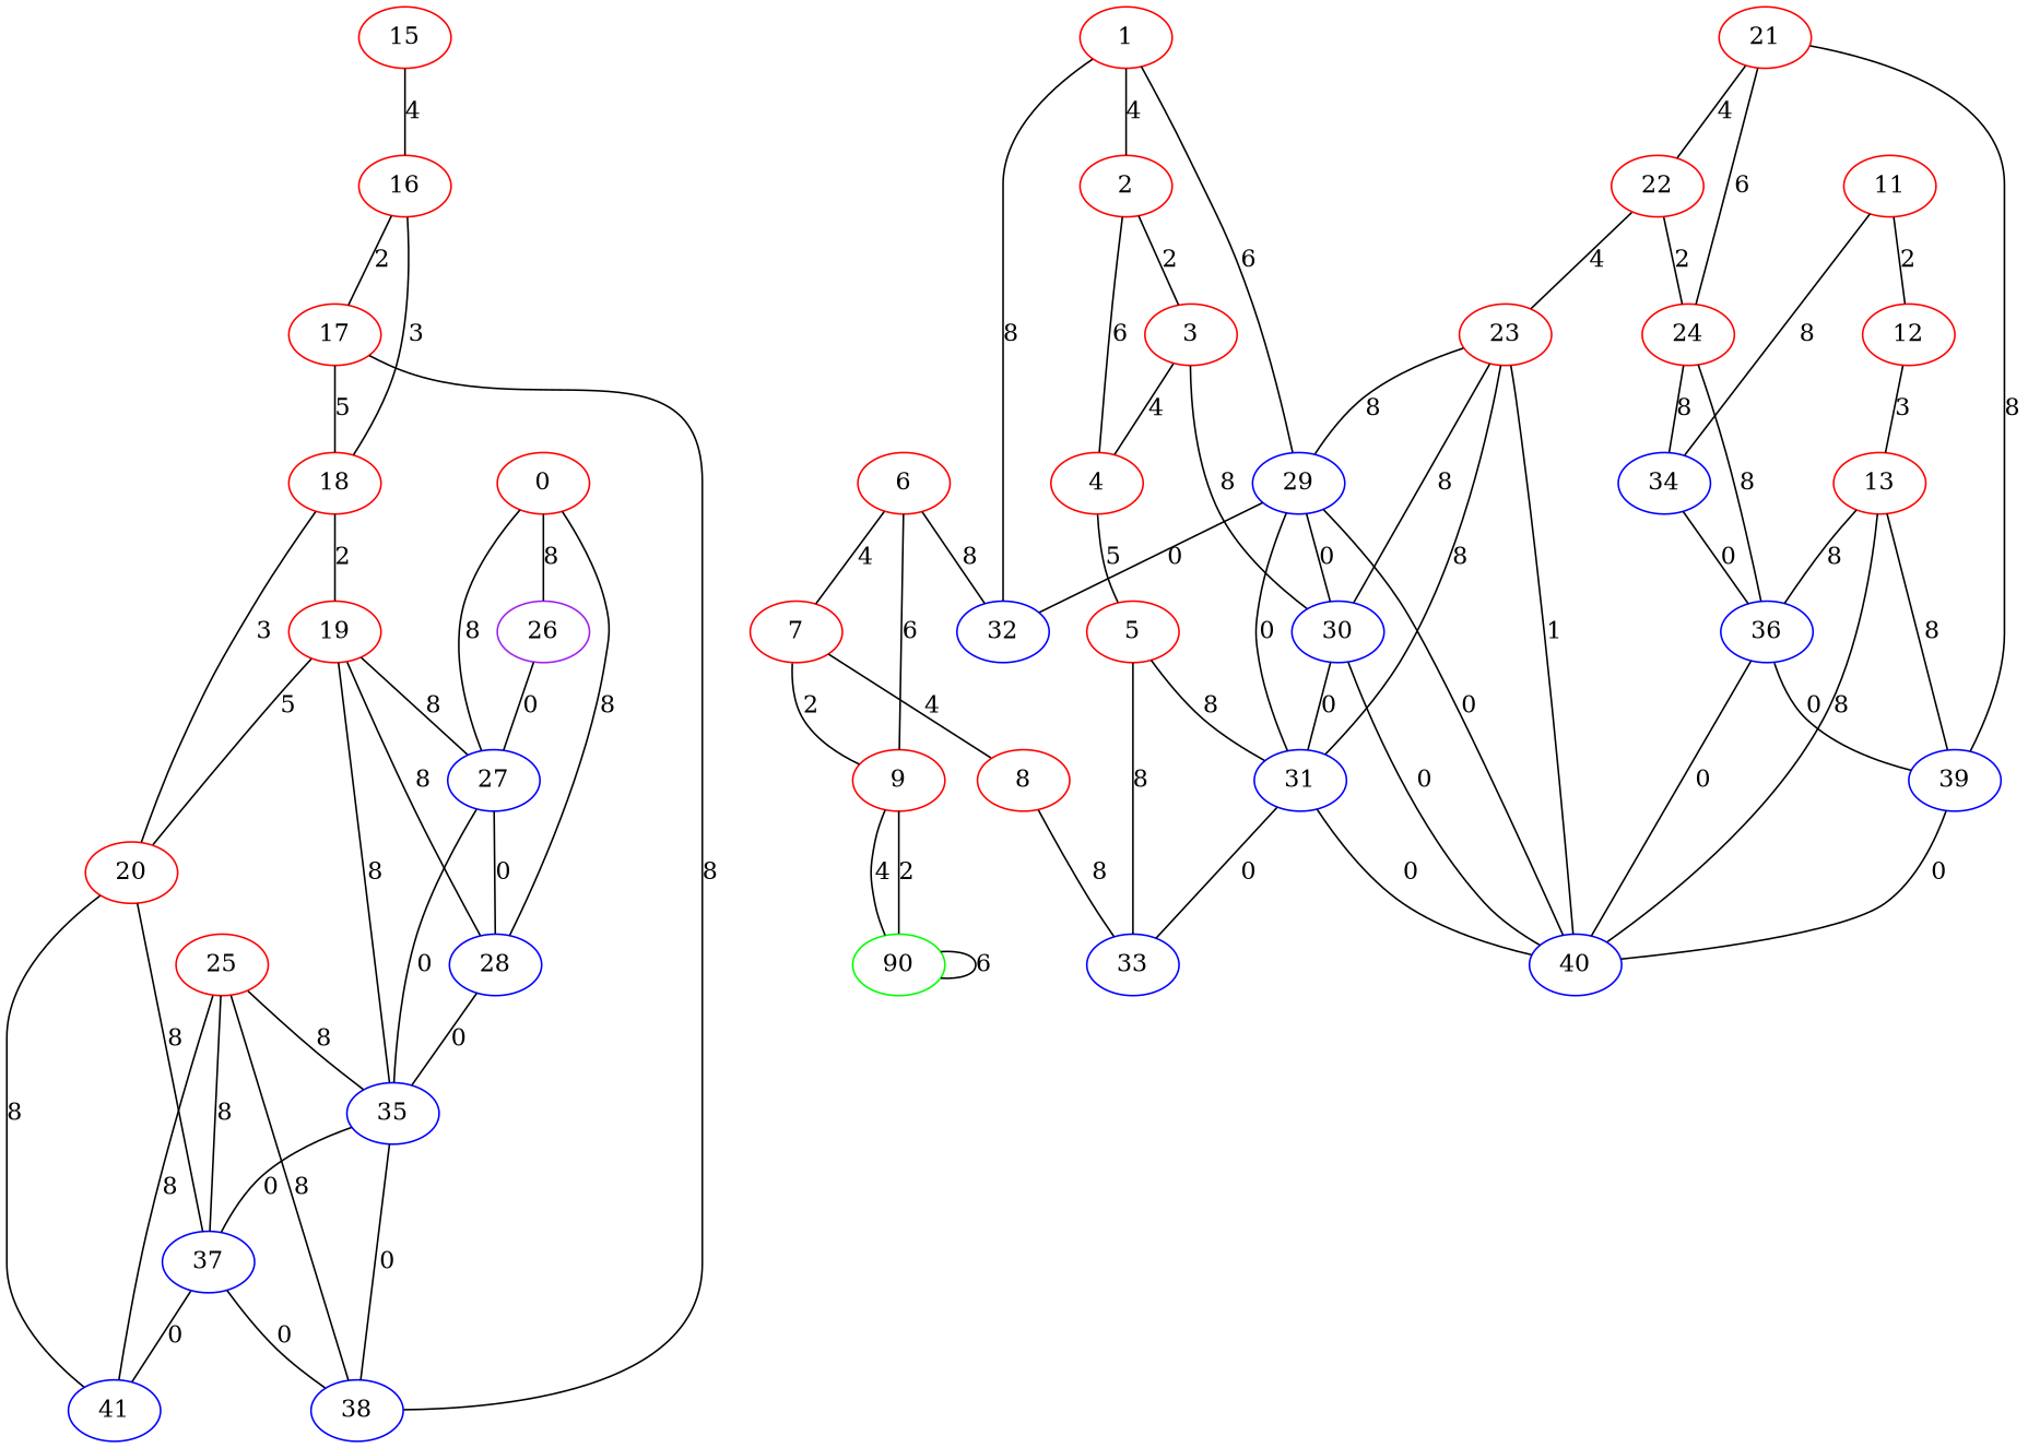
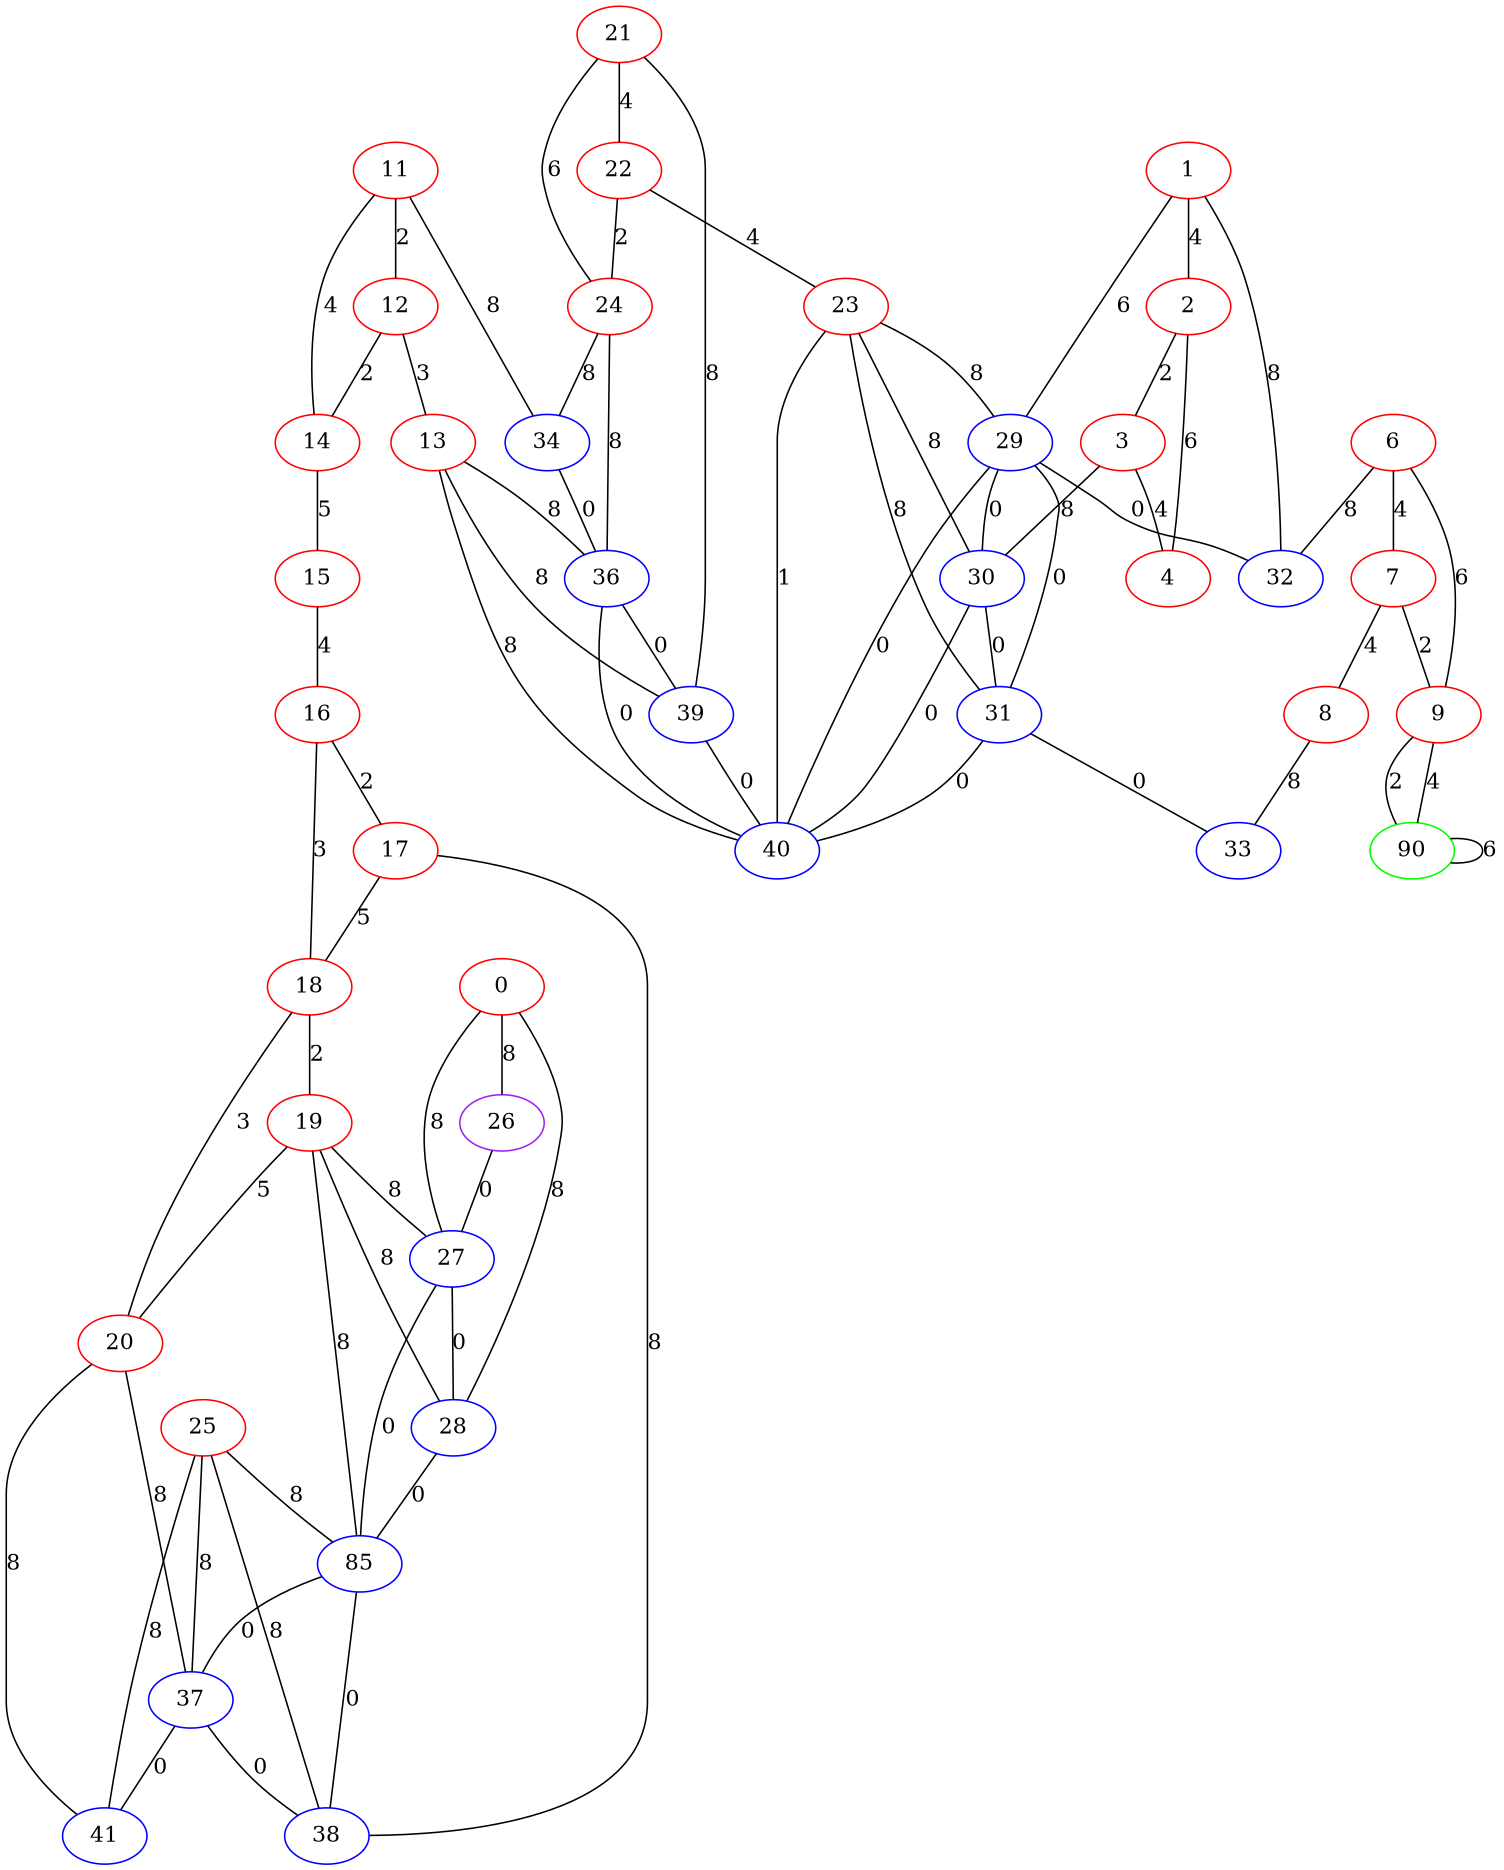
  graph {
    node [color=red weight=1]
    26 [color=purple weight=4]
    0
    27 [color=blue weight=3]
    28 [color=blue weight=3]
-   35 [color=blue weight=3]
+   35 [color=blue weight=3 label=85]
    1
    2
    29 [color=blue weight=3]
    32 [color=blue weight=3]
    3
    4
    30 [color=blue weight=3]
    31 [color=blue weight=3]
    40 [color=blue weight=3]
-   5
    33 [color=blue weight=3]
    6
    7
    9
    8
    n21 [color=green label=90 weight=2]
    11
    12
+   14
    34 [color=blue weight=3]
    13
    15
    36 [color=blue weight=3]
    39 [color=blue weight=3]
    16
    17
    18
    38 [color=blue weight=3]
    19
    20
    37 [color=blue weight=3]
    41 [color=blue weight=3]
    21
    22
    24
    23
    25
    26 -- 27 [label=0]
    0 -- 26 [label=8]
    0 -- 27 [label=8]
    0 -- 28 [label=8]
    27 -- 28 [label=0]
    27 -- 35 [label=0]
    28 -- 35 [label=0]
    35 -- 38 [label=0]
    35 -- 37 [label=0]
    1 -- 2 [label=4]
    1 -- 29 [label=6]
    1 -- 32 [label=8]
    2 -- 3 [label=2]
    2 -- 4 [label=6]
    29 -- 32 [label=0]
    29 -- 30 [label=0]
    29 -- 31 [label=0]
    29 -- 40 [label=0]
    3 -- 4 [label=4]
    3 -- 30 [label=8]
-   4 -- 5 [label=5]
    30 -- 31 [label=0]
    30 -- 40 [label=0]
    31 -- 40 [label=0]
    31 -- 33 [label=0]
-   5 -- 31 [label=8]
-   5 -- 33 [label=8]
    6 -- 32 [label=8]
    6 -- 7 [label=4]
    6 -- 9 [label=6]
    7 -- 9 [label=2]
    7 -- 8 [label=4]
    9 -- n21 [label=2]
    9 -- n21 [label=4]
    8 -- 33 [label=8]
    n21 -- n21 [label=6]
    11 -- 12 [label=2]
+   11 -- 14 [label=4]
    11 -- 34 [label=8]
+   12 -- 14 [label=2]
    12 -- 13 [label=3]
+   14 -- 15 [label=5]
    34 -- 36 [label=0]
    13 -- 40 [label=8]
    13 -- 36 [label=8]
    13 -- 39 [label=8]
    15 -- 16 [label=4]
    36 -- 40 [label=0]
    36 -- 39 [label=0]
    39 -- 40 [label=0]
    16 -- 17 [label=2]
    16 -- 18 [label=3]
    17 -- 18 [label=5]
    17 -- 38 [label=8]
    18 -- 19 [label=2]
    18 -- 20 [label=3]
    19 -- 27 [label=8]
    19 -- 28 [label=8]
    19 -- 35 [label=8]
    19 -- 20 [label=5]
    20 -- 37 [label=8]
    20 -- 41 [label=8]
    37 -- 38 [label=0]
    37 -- 41 [label=0]
    21 -- 39 [label=8]
    21 -- 22 [label=4]
    21 -- 24 [label=6]
    22 -- 24 [label=2]
    22 -- 23 [label=4]
    24 -- 34 [label=8]
    24 -- 36 [label=8]
    23 -- 29 [label=8]
    23 -- 30 [label=8]
    23 -- 31 [label=8]
    23 -- 40 [label=1]
    25 -- 35 [label=8]
    25 -- 38 [label=8]
    25 -- 37 [label=8]
    25 -- 41 [label=8]
  }
